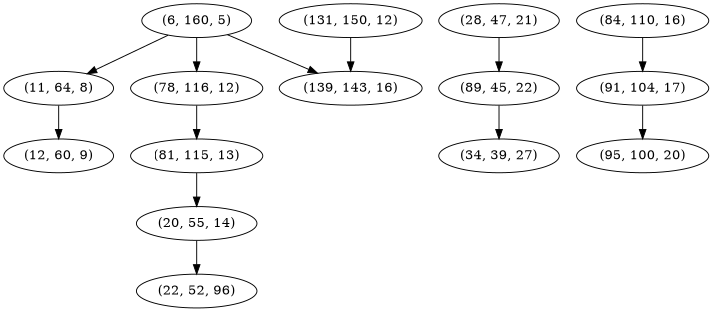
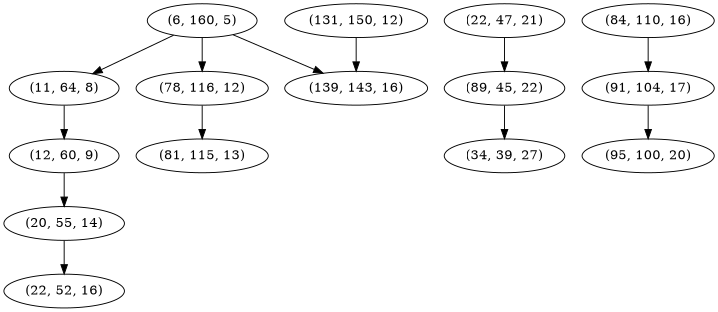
  digraph {
    "(6, 160, 5)"
    "(11, 64, 8)"
    "(78, 116, 12)"
    "(139, 143, 16)"
    "(12, 60, 9)"
    "(81, 115, 13)"
    "(131, 150, 12)"
    "(20, 55, 14)"
-   "(22, 52, 16)" [label="(22, 52, 96)"]
+   "(22, 52, 16)"
    n10 [label="(89, 45, 22)"]
-   "(28, 47, 21)"
+   "(28, 47, 21)" [label="(22, 47, 21)"]
    "(34, 39, 27)"
    n13 [label="(91, 104, 17)"]
    "(84, 110, 16)"
    n15 [label="(95, 100, 20)"]
    "(6, 160, 5)" -> "(11, 64, 8)"
    "(6, 160, 5)" -> "(78, 116, 12)"
    "(6, 160, 5)" -> "(139, 143, 16)"
    "(11, 64, 8)" -> "(12, 60, 9)"
    "(78, 116, 12)" -> "(81, 115, 13)"
-   "(81, 115, 13)" -> "(20, 55, 14)"
+   "(12, 60, 9)" -> "(20, 55, 14)"
    "(131, 150, 12)" -> "(139, 143, 16)"
    "(20, 55, 14)" -> "(22, 52, 16)"
    n10 -> "(34, 39, 27)"
    "(28, 47, 21)" -> n10
    n13 -> n15
    "(84, 110, 16)" -> n13
  }
